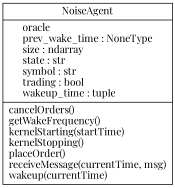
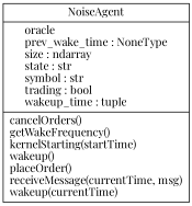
  digraph {
    rankdir=BT
    fontname="Playfair Display"
-   n1 [color=black fontcolor=black label=<{NoiseAgent|oracle<br ALIGN="LEFT"/>prev_wake_time : NoneType<br ALIGN="LEFT"/>size : ndarray<br ALIGN="LEFT"/>state : str<br ALIGN="LEFT"/>symbol : str<br ALIGN="LEFT"/>trading : bool<br ALIGN="LEFT"/>wakeup_time : tuple<br ALIGN="LEFT"/>|cancelOrders()<br ALIGN="LEFT"/>getWakeFrequency()<br ALIGN="LEFT"/>kernelStarting(startTime)<br ALIGN="LEFT"/>kernelStopping()<br ALIGN="LEFT"/>placeOrder()<br ALIGN="LEFT"/>receiveMessage(currentTime, msg)<br ALIGN="LEFT"/>wakeup(currentTime)<br ALIGN="LEFT"/>}> shape=record style=solid fontname="Playfair Display"]
+   n1 [color=black fontcolor=black label=<{NoiseAgent|oracle<br ALIGN="LEFT"/>prev_wake_time : NoneType<br ALIGN="LEFT"/>size : ndarray<br ALIGN="LEFT"/>state : str<br ALIGN="LEFT"/>symbol : str<br ALIGN="LEFT"/>trading : bool<br ALIGN="LEFT"/>wakeup_time : tuple<br ALIGN="LEFT"/>|cancelOrders()<br ALIGN="LEFT"/>getWakeFrequency()<br ALIGN="LEFT"/>kernelStarting(startTime)<br ALIGN="LEFT"/>wakeup()<br ALIGN="LEFT"/>placeOrder()<br ALIGN="LEFT"/>receiveMessage(currentTime, msg)<br ALIGN="LEFT"/>wakeup(currentTime)<br ALIGN="LEFT"/>}> shape=record style=solid fontname="Playfair Display"]
  }
